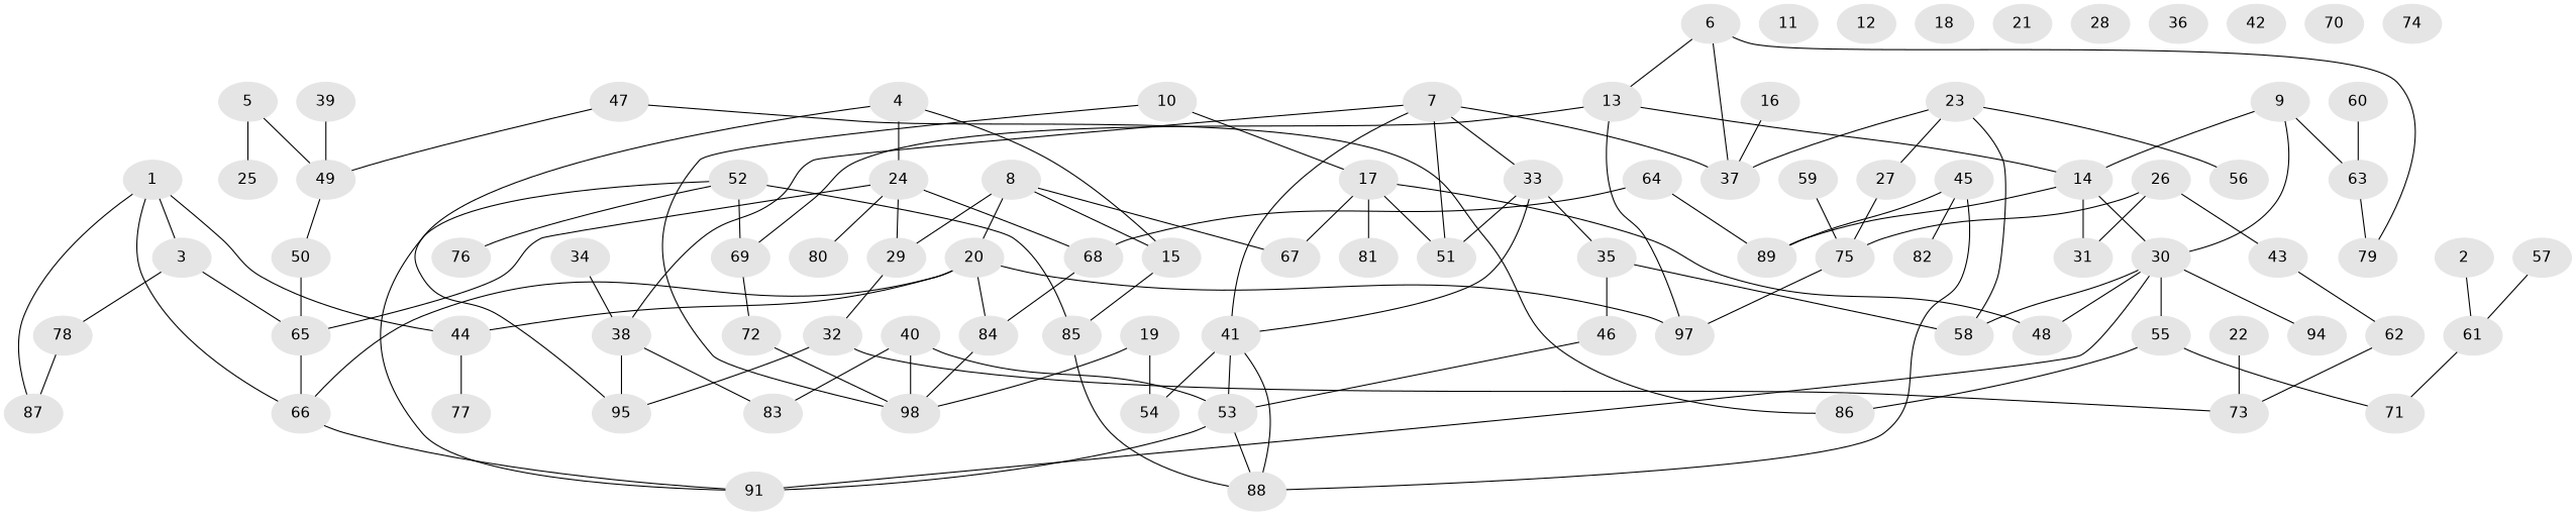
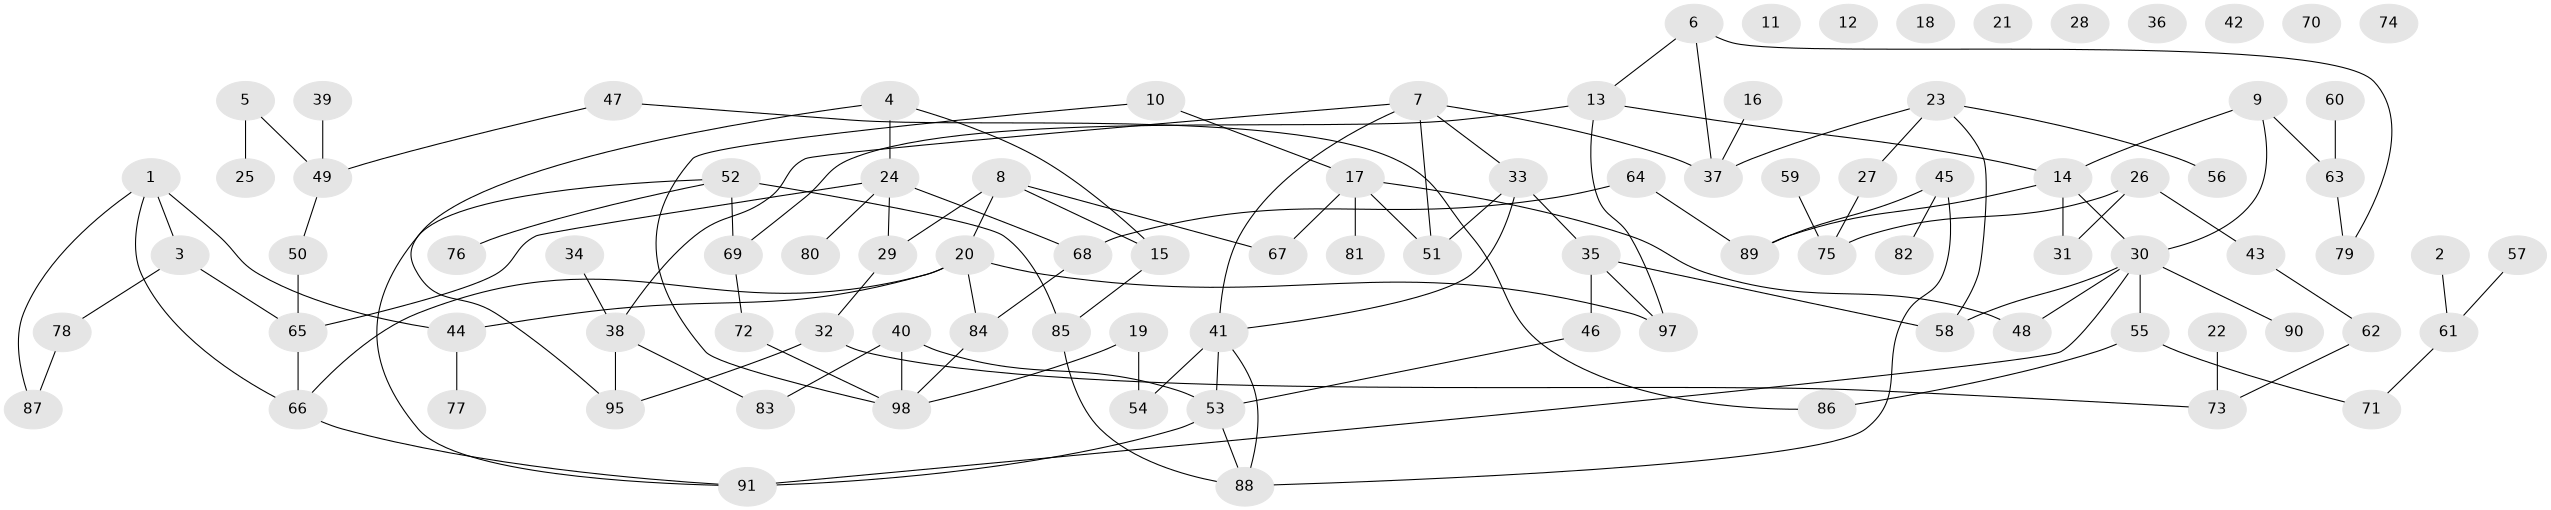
  graph {
    fontname="DejaVu Sans"
    node [color=gray90 fontname="DejaVu Sans" style=filled]
    edge [fontname="DejaVu Sans"]
    1
    3
    44
    66
    87
    65
    78
    77
    91
    2
    61
    71
    4
    15
    24
    n16 [label=95]
    85
    29
    68
    80
    5
    25
    49
    50
    6
    13
    37
    79
    14
    69
    n31 [label=97]
    7
    33
    38
    41
    51
    35
    83
    54
    53
    88
    8
    20
    67
    84
    32
    9
    30
    63
    31
    89
    48
    58
    55
-   90 [label=94]
+   90
    10
    17
    n58 [label=98]
    81
    11
    12
    72
    16
    18
    19
    21
    22
    73
    23
    27
    56
    75
    26
    43
    62
    28
    86
    46
    34
    36
    39
    40
    42
    45
    82
    47
    52
    76
    57
    59
    60
    64
    70
    74
    1 -- 3
    1 -- 44
    1 -- 66
    1 -- 87
    3 -- 65
    3 -- 78
    44 -- 77
    66 -- 91
    65 -- 66
    78 -- 87
    2 -- 61
    61 -- 71
    4 -- 15
    4 -- 24
    4 -- n16
    15 -- 85
    24 -- 65
    24 -- 29
    24 -- 68
    24 -- 80
    85 -- 88
    29 -- 32
    68 -- 84
    5 -- 25
    5 -- 49
    49 -- 50
    50 -- 65
    6 -- 13
    6 -- 37
    6 -- 79
    13 -- 14
    13 -- 69
    13 -- n31
    14 -- 30
    14 -- 31
    14 -- 89
    69 -- 72
    7 -- 37
    7 -- 33
    7 -- 38
    7 -- 41
    7 -- 51
    33 -- 41
    33 -- 51
    33 -- 35
    38 -- n16
    38 -- 83
    41 -- 54
    41 -- 53
    41 -- 88
    35 -- 58
    35 -- 46
    53 -- 91
    53 -- 88
    8 -- 15
    8 -- 29
    8 -- 20
    8 -- 67
    20 -- 44
    20 -- 66
    20 -- n31
    20 -- 84
    84 -- n58
    32 -- n16
    32 -- 73
    9 -- 14
    9 -- 30
    9 -- 63
    30 -- 91
    30 -- 48
    30 -- 58
    30 -- 55
    30 -- 90
    63 -- 79
    55 -- 71
    55 -- 86
    10 -- 17
    10 -- n58
    17 -- 51
    17 -- 67
    17 -- 48
    17 -- 81
    72 -- n58
    16 -- 37
    19 -- 54
    19 -- n58
    22 -- 73
    23 -- 37
    23 -- 58
    23 -- 27
    23 -- 56
    27 -- 75
-   75 -- n31
+   35 -- n31
    26 -- 31
    26 -- 75
    26 -- 43
    43 -- 62
    62 -- 73
    46 -- 53
    34 -- 38
    39 -- 49
    40 -- 83
    40 -- 53
    40 -- n58
    45 -- 88
    45 -- 89
    45 -- 82
    47 -- 49
    47 -- 86
    52 -- 91
    52 -- 85
    52 -- 69
    52 -- 76
    57 -- 61
    59 -- 75
    60 -- 63
    64 -- 68
    64 -- 89
  }
